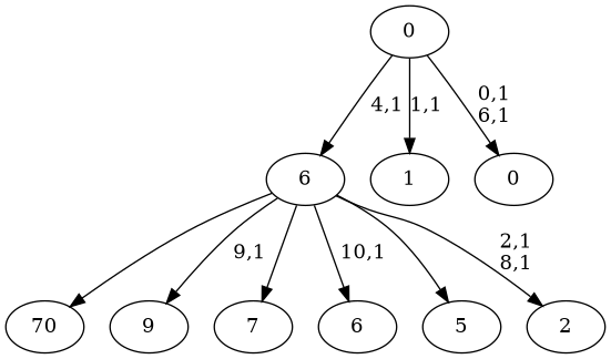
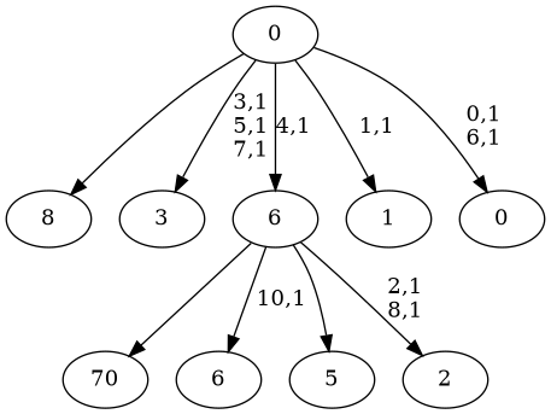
  digraph {
    n1 [label=70]
-   n2 [label=9]
-   n4 [label=7]
+   n3 [label=8]
    n5 [label=6]
    n6 [label=5]
+   n7 [label=3]
    n8 [label=2]
    6
    n10 [label=1]
    n11 [label=0]
    0
    6 -> n1
-   6 -> n2 [label="9,1"]
-   6 -> n4
    6 -> n5 [label="10,1"]
    6 -> n6
    6 -> n8 [label="2,1\n8,1"]
+   0 -> n3
+   0 -> n7 [label="3,1\n5,1\n7,1"]
    0 -> 6 [label="4,1"]
    0 -> n10 [label="1,1"]
    0 -> n11 [label="0,1\n6,1"]
  }
